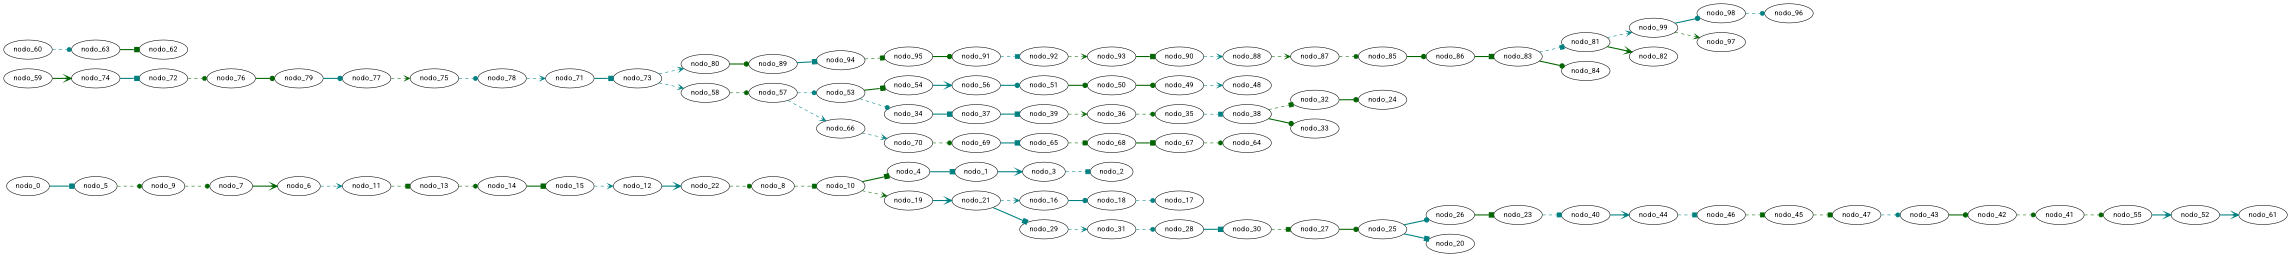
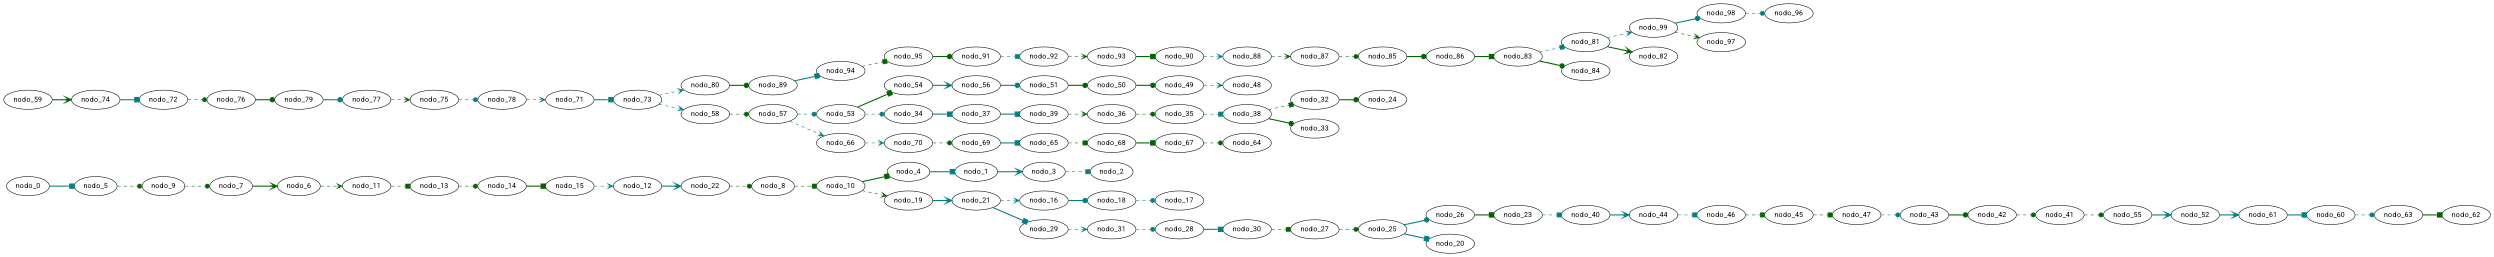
  digraph {
    fontname=Roboto
    rankdir=LR
    node [fontname=Roboto]
    edge [arrowhead=dot color=teal fontname=Roboto style=dashed]
    nodo_10
    nodo_4
    nodo_19
    nodo_1
    nodo_21
    nodo_3
    nodo_98
    nodo_96
    nodo_81
    nodo_99
    nodo_82
    nodo_97
    nodo_14
    nodo_15
    nodo_12
    nodo_22
    nodo_87
    nodo_85
    nodo_86
    nodo_83
    nodo_90
    nodo_88
    nodo_59
    nodo_74
    nodo_72
    nodo_25
    nodo_26
    nodo_20
    nodo_23
    nodo_40
    nodo_51
    nodo_50
    nodo_49
    nodo_48
    nodo_31
    nodo_28
    nodo_30
    nodo_27
    nodo_73
    nodo_80
    nodo_58
    nodo_89
    nodo_57
    nodo_94
    nodo_2
    nodo_95
    nodo_91
    nodo_92
    nodo_93
    nodo_42
    nodo_41
    nodo_55
    nodo_52
    nodo_7
    nodo_6
    nodo_11
    nodo_13
    nodo_39
    nodo_36
    nodo_35
    nodo_38
    nodo_54
    nodo_56
    nodo_47
    nodo_43
    nodo_16
    nodo_18
    nodo_17
    nodo_68
    nodo_67
    nodo_64
    nodo_65
    nodo_44
    nodo_46
    nodo_45
    nodo_32
    nodo_33
    nodo_61
    nodo_76
    nodo_79
    nodo_53
    nodo_66
    nodo_34
    nodo_70
    nodo_37
    nodo_77
    nodo_75
    nodo_63
    nodo_62
    nodo_60
    nodo_69
    nodo_29
    nodo_71
    nodo_78
    nodo_24
    nodo_84
    nodo_8
    nodo_5
    nodo_9
    nodo_0
    nodo_10 -> nodo_4 [arrowhead=box color=darkgreen style=bold]
    nodo_10 -> nodo_19 [arrowhead=vee color=darkgreen]
    nodo_4 -> nodo_1 [arrowhead=box style=bold]
    nodo_19 -> nodo_21 [arrowhead=vee style=bold]
    nodo_1 -> nodo_3 [arrowhead=vee style=bold]
    nodo_21 -> nodo_16 [arrowhead=vee]
    nodo_21 -> nodo_29 [arrowhead=box style=bold]
    nodo_3 -> nodo_2 [arrowhead=box]
    nodo_98 -> nodo_96
    nodo_81 -> nodo_99 [arrowhead=vee]
    nodo_81 -> nodo_82 [arrowhead=vee color=darkgreen style=bold]
    nodo_99 -> nodo_98 [style=bold]
    nodo_99 -> nodo_97 [arrowhead=vee color=darkgreen]
    nodo_14 -> nodo_15 [arrowhead=box color=darkgreen style=bold]
    nodo_15 -> nodo_12 [arrowhead=vee]
    nodo_12 -> nodo_22 [arrowhead=vee style=bold]
    nodo_22 -> nodo_8 [color=darkgreen]
    nodo_87 -> nodo_85 [color=darkgreen]
    nodo_85 -> nodo_86 [color=darkgreen style=bold]
    nodo_86 -> nodo_83 [arrowhead=box color=darkgreen style=bold]
    nodo_83 -> nodo_81 [arrowhead=box]
    nodo_83 -> nodo_84 [color=darkgreen style=bold]
    nodo_90 -> nodo_88 [arrowhead=vee]
    nodo_88 -> nodo_87 [arrowhead=vee color=darkgreen]
    nodo_59 -> nodo_74 [arrowhead=vee color=darkgreen style=bold]
    nodo_74 -> nodo_72 [arrowhead=box style=bold]
    nodo_72 -> nodo_76 [color=darkgreen]
    nodo_25 -> nodo_26 [style=bold]
    nodo_25 -> nodo_20 [arrowhead=box style=bold]
    nodo_26 -> nodo_23 [arrowhead=box color=darkgreen style=bold]
    nodo_23 -> nodo_40 [arrowhead=box]
    nodo_40 -> nodo_44 [arrowhead=vee style=bold]
    nodo_51 -> nodo_50 [color=darkgreen style=bold]
    nodo_50 -> nodo_49 [color=darkgreen style=bold]
    nodo_49 -> nodo_48 [arrowhead=vee]
    nodo_31 -> nodo_28
    nodo_28 -> nodo_30 [arrowhead=box style=bold]
    nodo_30 -> nodo_27 [arrowhead=box color=darkgreen]
-   nodo_27 -> nodo_25 [color=darkgreen style=bold]
+   nodo_27 -> nodo_25 [color=darkgreen]
    nodo_73 -> nodo_80 [arrowhead=vee]
    nodo_73 -> nodo_58 [arrowhead=vee]
    nodo_80 -> nodo_89 [color=darkgreen style=bold]
    nodo_58 -> nodo_57 [color=darkgreen]
    nodo_89 -> nodo_94 [arrowhead=box style=bold]
    nodo_57 -> nodo_53
    nodo_57 -> nodo_66 [arrowhead=vee]
    nodo_94 -> nodo_95 [arrowhead=box color=darkgreen]
    nodo_95 -> nodo_91 [color=darkgreen style=bold]
    nodo_91 -> nodo_92 [arrowhead=box]
    nodo_92 -> nodo_93 [arrowhead=vee color=darkgreen]
    nodo_93 -> nodo_90 [arrowhead=box color=darkgreen style=bold]
    nodo_42 -> nodo_41 [color=darkgreen]
    nodo_41 -> nodo_55 [color=darkgreen]
    nodo_55 -> nodo_52 [arrowhead=vee style=bold]
    nodo_52 -> nodo_61 [arrowhead=vee style=bold]
    nodo_7 -> nodo_6 [arrowhead=vee color=darkgreen style=bold]
-   nodo_6 -> nodo_11 [arrowhead=vee]
+   nodo_6 -> nodo_11 [arrowhead=vee color=darkgreen]
    nodo_11 -> nodo_13 [arrowhead=box color=darkgreen]
    nodo_13 -> nodo_14 [color=darkgreen]
    nodo_39 -> nodo_36 [arrowhead=vee color=darkgreen]
    nodo_36 -> nodo_35 [color=darkgreen]
    nodo_35 -> nodo_38 [arrowhead=box]
    nodo_38 -> nodo_32 [arrowhead=box color=darkgreen]
    nodo_38 -> nodo_33 [color=darkgreen style=bold]
    nodo_54 -> nodo_56 [arrowhead=vee style=bold]
    nodo_56 -> nodo_51 [style=bold]
    nodo_47 -> nodo_43
    nodo_43 -> nodo_42 [color=darkgreen style=bold]
    nodo_16 -> nodo_18 [style=bold]
    nodo_18 -> nodo_17
    nodo_68 -> nodo_67 [arrowhead=box color=darkgreen style=bold]
    nodo_67 -> nodo_64 [color=darkgreen]
    nodo_65 -> nodo_68 [arrowhead=box color=darkgreen]
    nodo_44 -> nodo_46 [arrowhead=box]
    nodo_46 -> nodo_45 [arrowhead=box color=darkgreen]
    nodo_45 -> nodo_47 [arrowhead=box color=darkgreen]
    nodo_32 -> nodo_24 [color=darkgreen style=bold]
+   nodo_61 -> nodo_60 [arrowhead=box style=bold]
    nodo_76 -> nodo_79 [color=darkgreen style=bold]
    nodo_79 -> nodo_77 [style=bold]
    nodo_53 -> nodo_54 [arrowhead=box color=darkgreen style=bold]
    nodo_53 -> nodo_34
    nodo_66 -> nodo_70 [arrowhead=vee]
    nodo_34 -> nodo_37 [arrowhead=box style=bold]
    nodo_70 -> nodo_69 [color=darkgreen]
    nodo_37 -> nodo_39 [arrowhead=box style=bold]
    nodo_77 -> nodo_75 [arrowhead=vee color=darkgreen]
    nodo_75 -> nodo_78
    nodo_63 -> nodo_62 [arrowhead=box color=darkgreen style=bold]
    nodo_60 -> nodo_63
    nodo_69 -> nodo_65 [arrowhead=box style=bold]
    nodo_29 -> nodo_31 [arrowhead=vee]
    nodo_71 -> nodo_73 [arrowhead=box style=bold]
    nodo_78 -> nodo_71 [arrowhead=vee]
    nodo_8 -> nodo_10 [arrowhead=box color=darkgreen]
    nodo_5 -> nodo_9 [color=darkgreen]
    nodo_9 -> nodo_7 [color=darkgreen]
    nodo_0 -> nodo_5 [arrowhead=box style=bold]
  }
